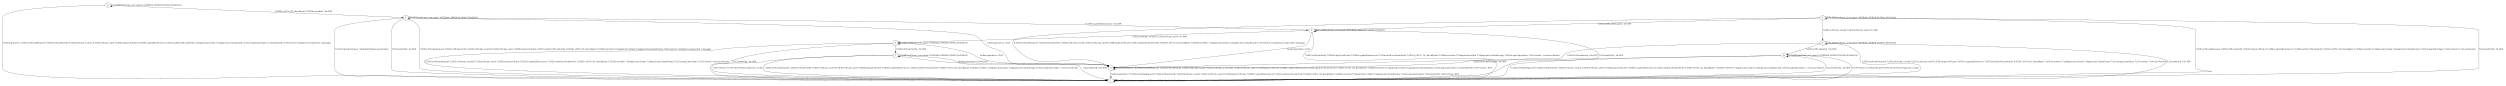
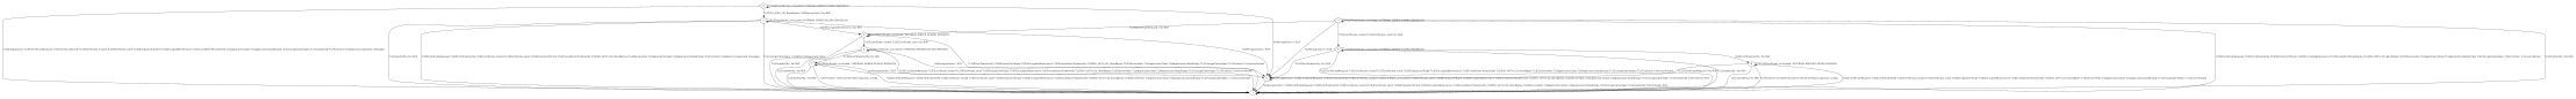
  digraph {
    fontname=Montserrat
    node [fontname=Montserrat shape=diamond]
    edge [fontname=Montserrat]
    n1 [label=0]
    n2 [label=1]
    n3 [label=2 shape=circle]
    n4 [label=9 shape=circle]
    n5 [label=3]
    n6 [label=5 shape=circle]
    n7 [label=4]
    n8 [label=6]
    n9 [label=7 shape=circle]
    n10 [label=8]
    n1 -> n1 [label="TLS13Certificate_untrusted / INTERNAL ERROR DURING EMISSION"]
    n1 -> n2 [label="NoRenegotiation-TLS13CertificateRequest-TLS13CertificateVerify-TLS13Certificate_invalid-TLS13Certificate_valid-TLS13EmptyCertificate-TLS13EncryptedExtensions-TLS13InvalidCertificateVerify-TLSApplicationData-TLSApplicationDataEmpty-TLSChangeCipherSpec-TLSCloseNotify-TLSFinished / FatalAlert(unexpected_message)"]
    n1 -> n3 [label="TLS13SH_WITH_00_RandBytes-TLS13ServerHello / No RSP"]
    n2 -> n2 [label="TLS13Certificate_untrusted / INTERNAL ERROR DURING EMISSION"]
    n3 -> n2 [label="TLS13CertificateRequest-TLS13CertificateVerify-TLS13Certificate_invalid-TLS13Certificate_valid-TLS13EmptyCertificate-TLS13InvalidCertificateVerify-TLS13SH_WITH_00_RandBytes-TLS13ServerHello-TLSApplicationData-TLSApplicationDataEmpty-TLSFinished / FatalAlert(unexpected_message)"]
    n3 -> n2 [label="TLSChangeCipherSpec / FatalAlert(illegal_parameter)"]
    n3 -> n2 [label="TLSCloseNotify / No RSP"]
    n3 -> n3 [label="TLS13Certificate_untrusted / INTERNAL ERROR DURING EMISSION"]
    n3 -> n4 [label="NoRenegotiation / EOF"]
    n3 -> n5 [label="TLS13EncryptedExtensions / No RSP"]
    n4 -> n2 [label="NoRenegotiation-TLS13CertificateRequest-TLS13CertificateVerify-TLS13Certificate_invalid-TLS13Certificate_valid-TLS13EmptyCertificate-TLS13EncryptedExtensions-TLS13InvalidCertificateVerify-TLS13SH_WITH_00_RandBytes-TLS13ServerHello-TLSApplicationData-TLSApplicationDataEmpty-TLSChangeCipherSpec-TLSCloseNotify-TLSFinished / EOF"]
    n4 -> n4 [label="NoRenegotiation-TLS13CertificateRequest-TLS13CertificateVerify-TLS13Certificate_invalid-TLS13Certificate_untrusted-TLS13Certificate_valid-TLS13EmptyCertificate-TLS13EncryptedExtensions-TLS13InvalidCertificateVerify-TLS13SH_WITH_00_RandBytes-TLS13ServerHello-TLSApplicationData-TLSApplicationDataEmpty-TLSChangeCipherSpec-TLSCloseNotify-TLSFinished / EOF"]
    n5 -> n2 [label="TLS13CertificateVerify-TLS13EmptyCertificate-TLS13EncryptedExtensions-TLS13InvalidCertificateVerify-TLS13SH_WITH_00_RandBytes-TLS13ServerHello-TLSApplicationData-TLSApplicationDataEmpty-TLSChangeCipherSpec-TLSFinished / UnknownPacket"]
    n5 -> n2 [label="TLSCloseNotify / No RSP"]
-   n5 -> n4 [label="NoRenegotiation / EOF"]
+   n1 -> n4 [label="NoRenegotiation / EOF"]
    n5 -> n5 [label="TLS13Certificate_untrusted / INTERNAL ERROR DURING EMISSION"]
    n5 -> n6 [label="TLS13Certificate_invalid-TLS13Certificate_valid / No RSP"]
    n6 -> n2 [label="TLS13CertificateRequest-TLS13Certificate_invalid-TLS13Certificate_valid-TLS13EmptyCertificate-TLS13EncryptedExtensions-TLS13InvalidCertificateVerify-TLS13SH_WITH_00_RandBytes-TLS13ServerHello-TLSApplicationData-TLSApplicationDataEmpty-TLSChangeCipherSpec-TLSFinished / UnknownPacket"]
    n6 -> n2 [label="TLSCloseNotify / No RSP"]
    n6 -> n4 [label="NoRenegotiation / EOF"]
    n6 -> n6 [label="TLS13Certificate_untrusted / INTERNAL ERROR DURING EMISSION"]
    n6 -> n9 [label="TLS13CertificateVerify / No RSP"]
    n7 -> n2 [label="TLS13CertificateRequest-TLS13CertificateVerify-TLS13EmptyCertificate-TLS13EncryptedExtensions-TLS13InvalidCertificateVerify-TLS13SH_WITH_00_RandBytes-TLS13ServerHello-TLSApplicationData-TLSApplicationDataEmpty-TLSChangeCipherSpec-TLSFinished / UnknownPacket"]
    n7 -> n2 [label="TLSCloseNotify / No RSP"]
-   n7 -> n4 [label="TLS13CertificateRequest-TLS13CertificateVerify-TLS13Certificate_invalid-TLS13Certificate_valid-TLS13EmptyCertificate-TLS13InvalidCertificateVerify-TLS13SH_WITH_00_RandBytes-TLS13ServerHello-TLSApplicationData-TLSApplicationDataEmpty-TLSFinished / FatalAlert(unexpected_message)"]
+   n7 -> n4 [label="NoRenegotiation / EOF"]
    n7 -> n5 [label="TLS13CertificateRequest / No RSP"]
    n7 -> n7 [label="TLS13Certificate_untrusted / INTERNAL ERROR DURING EMISSION"]
    n7 -> n8 [label="TLS13Certificate_invalid-TLS13Certificate_valid / No RSP"]
    n8 -> n2 [label="TLS13CertificateRequest-TLS13Certificate_invalid-TLS13Certificate_valid-TLS13EmptyCertificate-TLS13EncryptedExtensions-TLS13InvalidCertificateVerify-TLS13SH_WITH_00_RandBytes-TLS13ServerHello-TLSApplicationData-TLSApplicationDataEmpty-TLSChangeCipherSpec-TLSFinished / UnknownPacket"]
    n8 -> n2 [label="TLSCloseNotify / No RSP"]
    n8 -> n4 [label="TLS13CertificateVerify / No RSP"]
    n8 -> n8 [label="TLS13Certificate_untrusted / INTERNAL ERROR DURING EMISSION"]
    n8 -> n10 [label="TLS13CertificateVerify / No RSP"]
    n9 -> n2 [label="TLS13CertificateRequest-TLS13CertificateVerify-TLS13Certificate_invalid-TLS13Certificate_valid-TLS13EmptyCertificate-TLS13EncryptedExtensions-TLS13InvalidCertificateVerify-TLS13SH_WITH_00_RandBytes-TLS13ServerHello-TLSApplicationData-TLSApplicationDataEmpty-TLSChangeCipherSpec / UnknownPacket"]
    n9 -> n2 [label="TLSCloseNotify / No RSP"]
    n9 -> n2 [label="TLSFinished / TLSFinished+Warning(close_notify)"]
-   n9 -> n4 [label="NoRenegotiation / EMISSION"]
+   n9 -> n4 [label="NoRenegotiation / EOF"]
    n9 -> n9 [label="TLS13Certificate_untrusted / INTERNAL ERROR DURING EMISSION"]
    n10 -> n2 [label="TLS13CertificateRequest-TLS13CertificateVerify-TLS13Certificate_invalid-TLS13Certificate_valid-TLS13EmptyCertificate-TLS13EncryptedExtensions-TLS13InvalidCertificateVerify-TLS13SH_WITH_00_RandBytes-TLS13ServerHello-TLSApplicationData-TLSApplicationDataEmpty-TLSChangeCipherSpec / UnknownPacket"]
    n10 -> n2 [label="TLSCloseNotify / No RSP"]
    n10 -> n2 [label="TLSFinished / TLS13Certificate+TLSFinished+Warning(close_notify)"]
    n10 -> n4 [label="TLS13CertificateRequest / No RSP"]
    n10 -> n10 [label="TLS13Certificate_untrusted / INTERNAL ERROR DURING EMISSION"]
  }
